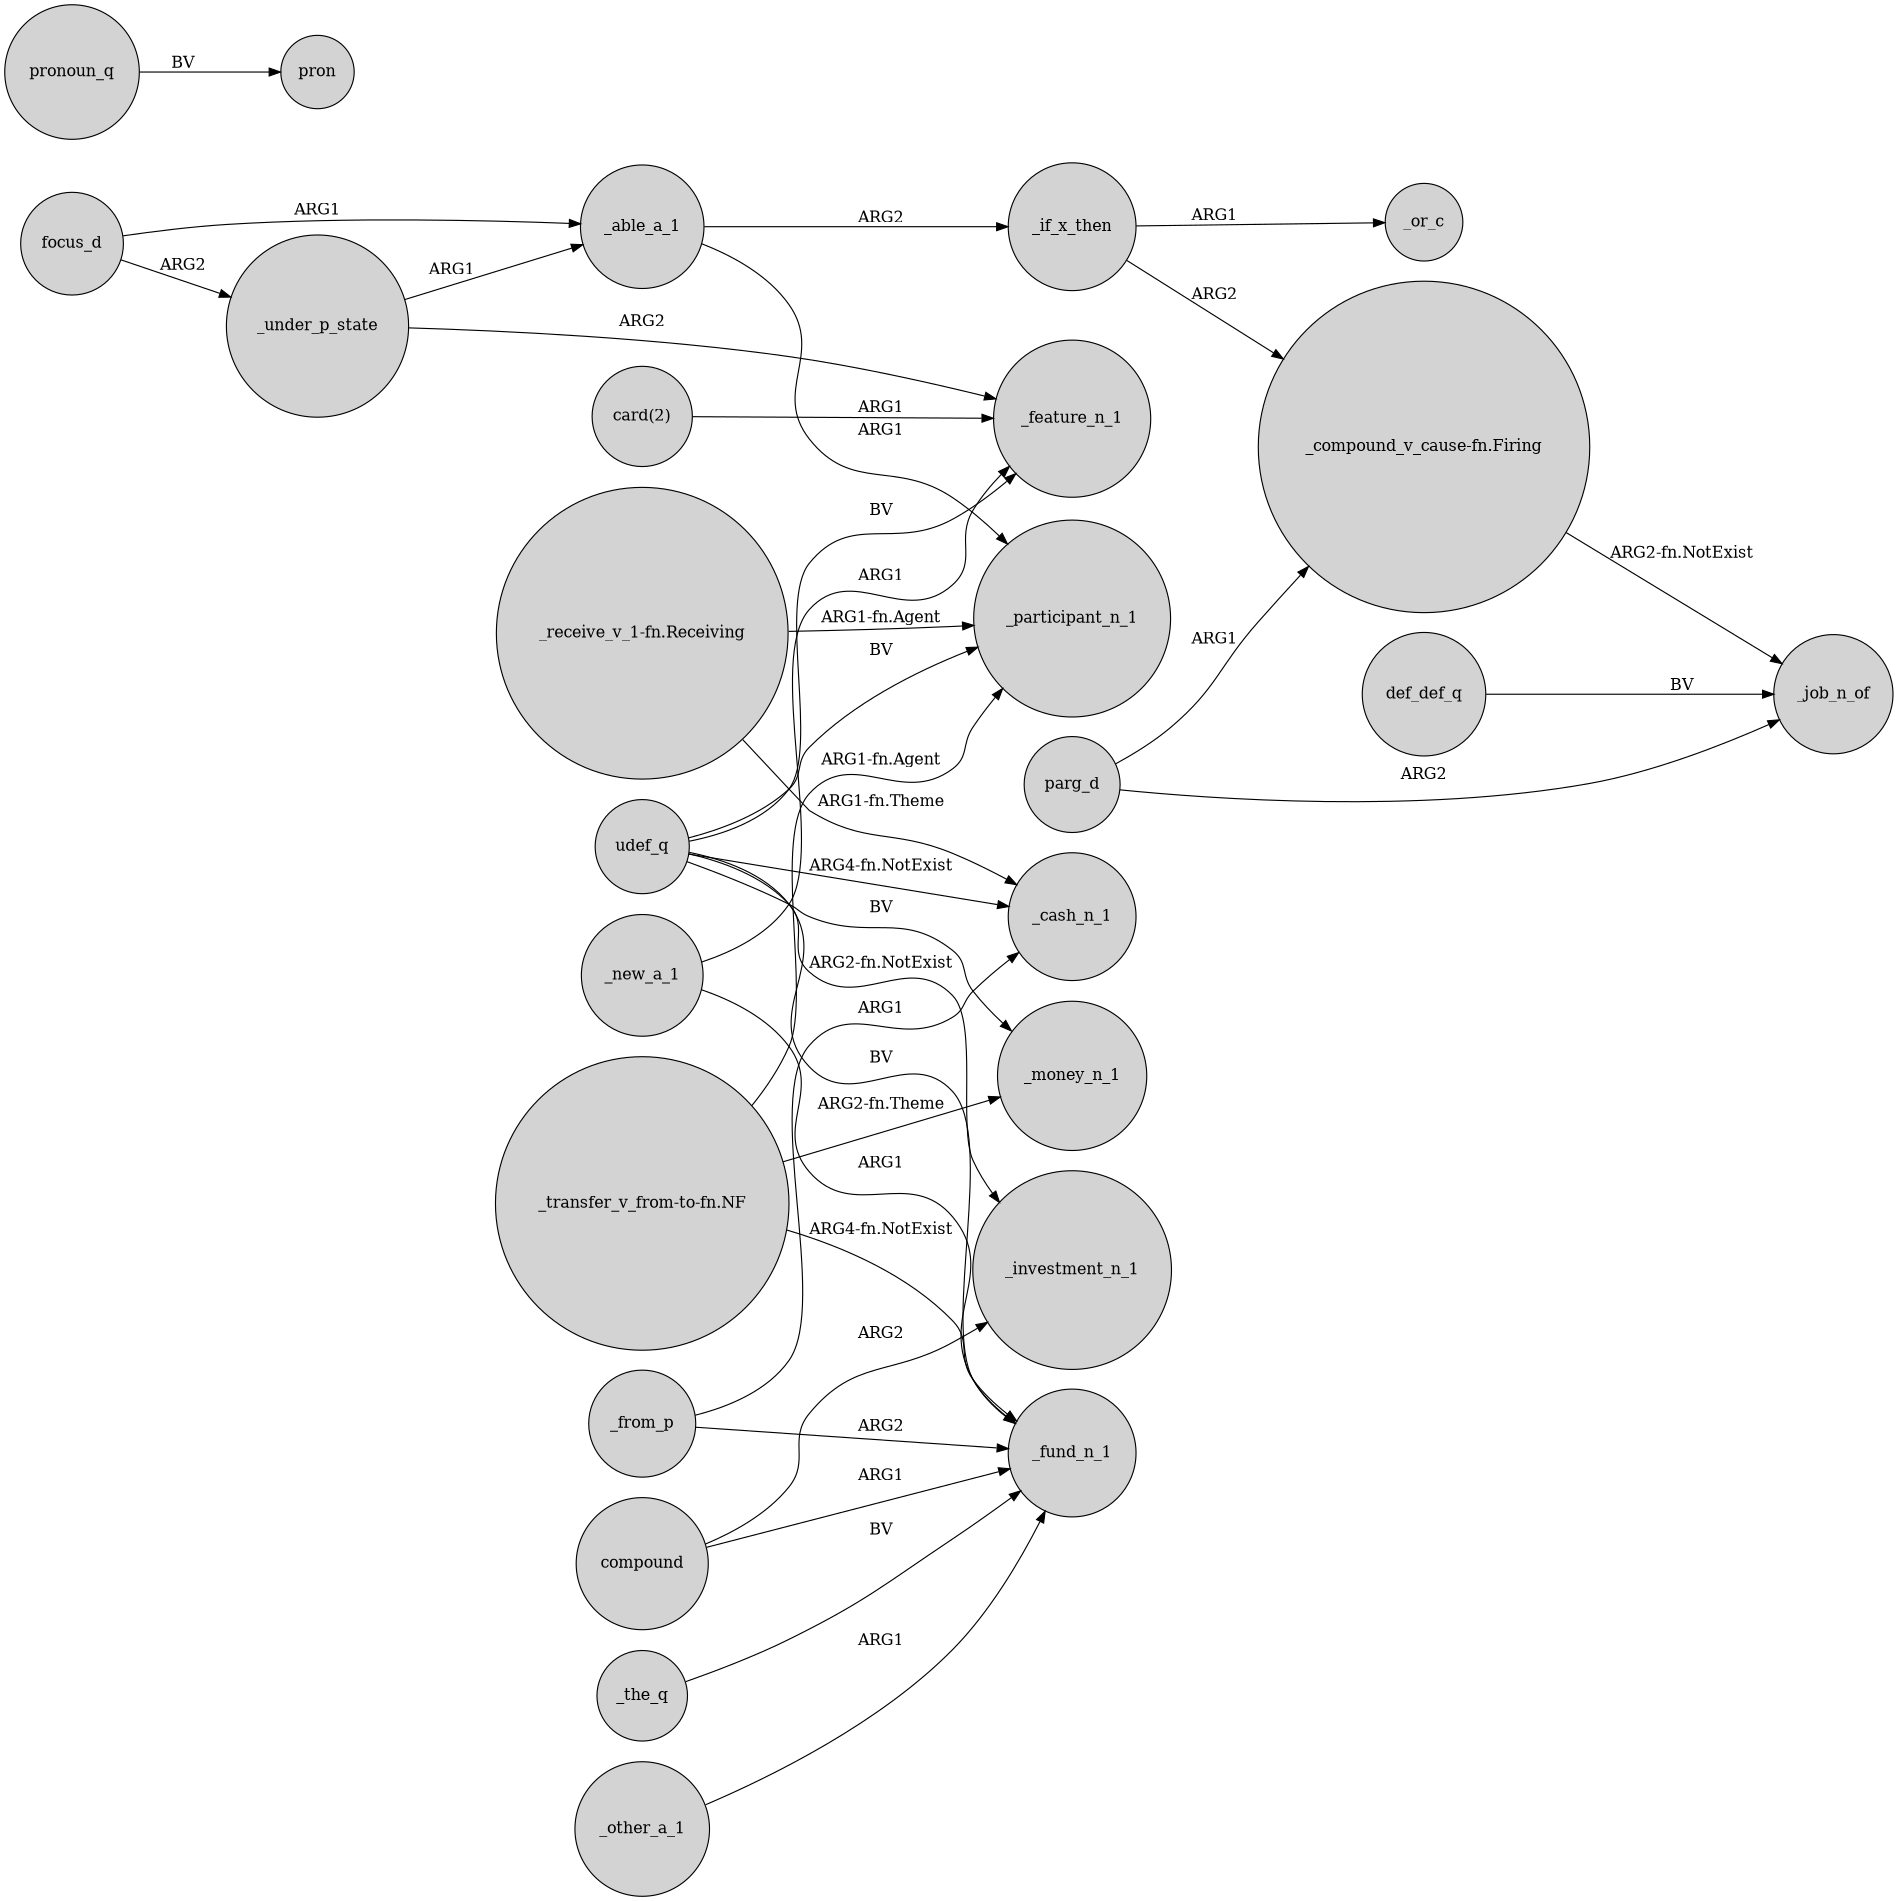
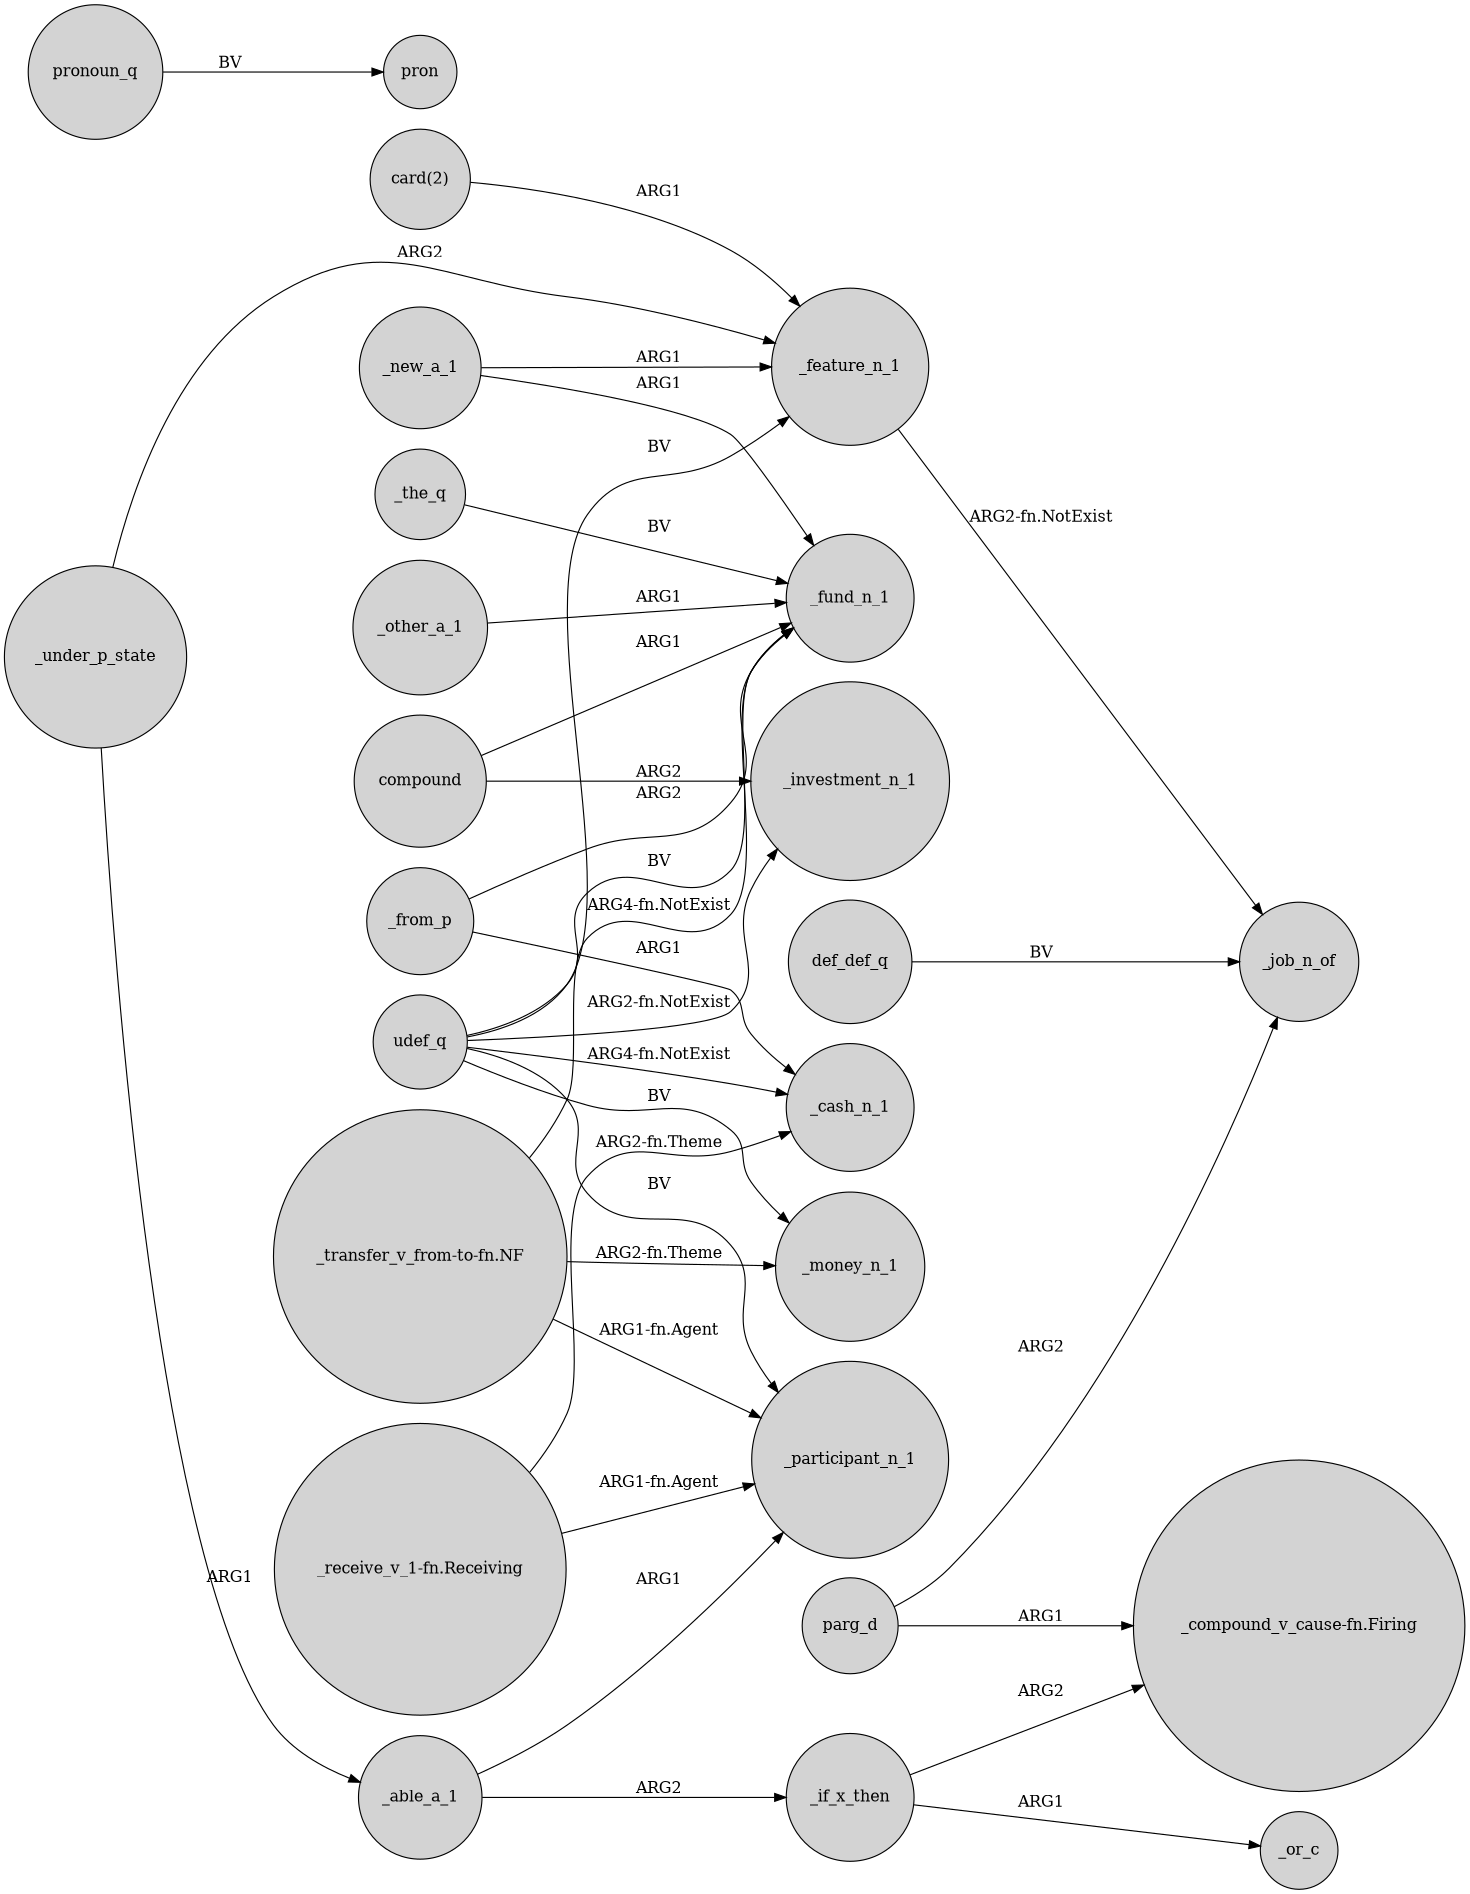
  digraph {
    rankdir=LR
    node [shape=circle style=filled]
    "card(2)"
    _feature_n_1
    _able_a_1
    _participant_n_1
    _if_x_then
    n6 [label="_compound_v_cause-fn.Firing"]
    _or_c
    udef_q
    _money_n_1
    _fund_n_1
    _cash_n_1
    _investment_n_1
    _under_p_state
    _new_a_1
    parg_d
    _job_n_of
    compound
    "_transfer_v_from-to-fn.NF"
    _the_q
    _from_p
    "_receive_v_1-fn.Receiving"
    pronoun_q
    pron
    _other_a_1
-   focus_d
    n26 [label=def_def_q]
    "card(2)" -> _feature_n_1 [label=ARG1]
    _able_a_1 -> _participant_n_1 [label=ARG1]
    _able_a_1 -> _if_x_then [label=ARG2]
    _if_x_then -> n6 [label=ARG2]
    _if_x_then -> _or_c [label=ARG1]
-   n6 -> _job_n_of [label="ARG2-fn.NotExist"]
+   _feature_n_1 -> _job_n_of [label="ARG2-fn.NotExist"]
    udef_q -> _feature_n_1 [label=BV]
    udef_q -> _participant_n_1 [label=BV]
    udef_q -> _money_n_1 [label=BV]
    udef_q -> _fund_n_1 [label=BV]
    udef_q -> _cash_n_1 [label="ARG4-fn.NotExist"]
    udef_q -> _investment_n_1 [label="ARG2-fn.NotExist"]
    _under_p_state -> _feature_n_1 [label=ARG2]
    _under_p_state -> _able_a_1 [label=ARG1]
    _new_a_1 -> _feature_n_1 [label=ARG1]
    _new_a_1 -> _fund_n_1 [label=ARG1]
    parg_d -> n6 [label=ARG1]
    parg_d -> _job_n_of [label=ARG2]
    compound -> _fund_n_1 [label=ARG1]
    compound -> _investment_n_1 [label=ARG2]
    "_transfer_v_from-to-fn.NF" -> _participant_n_1 [label="ARG1-fn.Agent"]
    "_transfer_v_from-to-fn.NF" -> _money_n_1 [label="ARG2-fn.Theme"]
    "_transfer_v_from-to-fn.NF" -> _fund_n_1 [label="ARG4-fn.NotExist"]
    _the_q -> _fund_n_1 [label=BV]
    _from_p -> _fund_n_1 [label=ARG2]
    _from_p -> _cash_n_1 [label=ARG1]
    "_receive_v_1-fn.Receiving" -> _participant_n_1 [label="ARG1-fn.Agent"]
-   "_receive_v_1-fn.Receiving" -> _cash_n_1 [label="ARG1-fn.Theme"]
+   "_receive_v_1-fn.Receiving" -> _cash_n_1 [label="ARG2-fn.Theme"]
    pronoun_q -> pron [label=BV]
    _other_a_1 -> _fund_n_1 [label=ARG1]
-   focus_d -> _able_a_1 [label=ARG1]
-   focus_d -> _under_p_state [label=ARG2]
    n26 -> _job_n_of [label=BV]
  }
